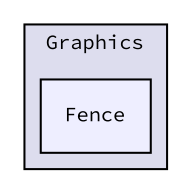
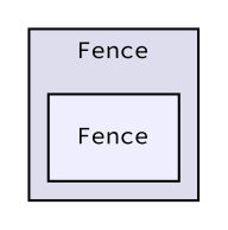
  digraph {
    compound=true
    fontname="Source Code Pro"
    n1 [fillcolor="#eeeeff" fontname="Source Code Pro" fontsize=10 label=Fence pencolor=black shape=box style=filled]
    subgraph cluster_1 {
      bgcolor="#ddddee"
      fontsize=10
-     label=Graphics
+     label=Fence
      pencolor=black
      n1
    }
  }
